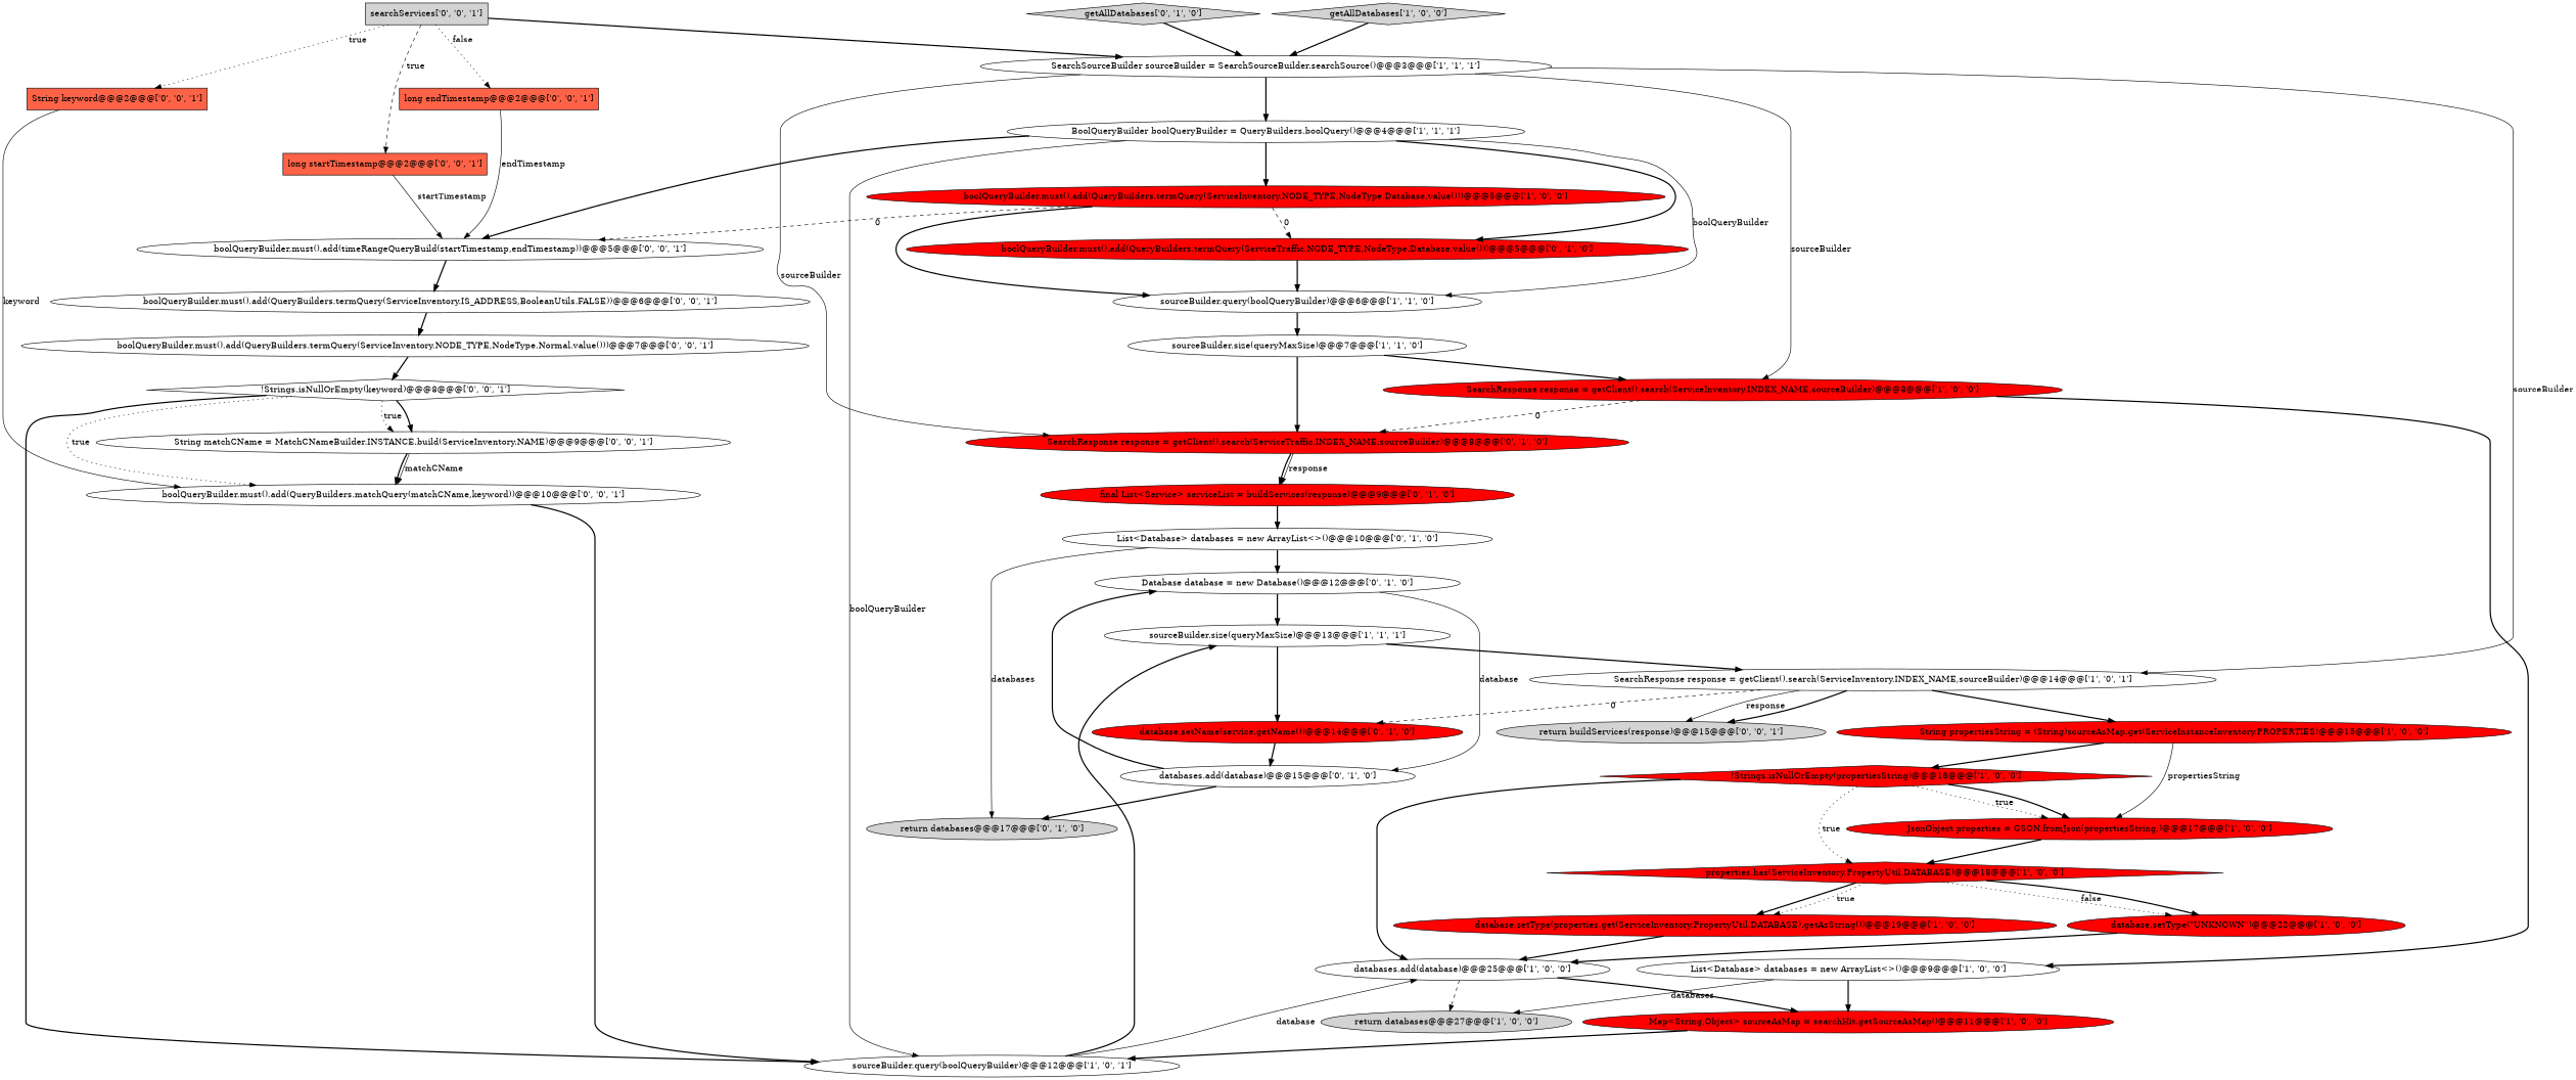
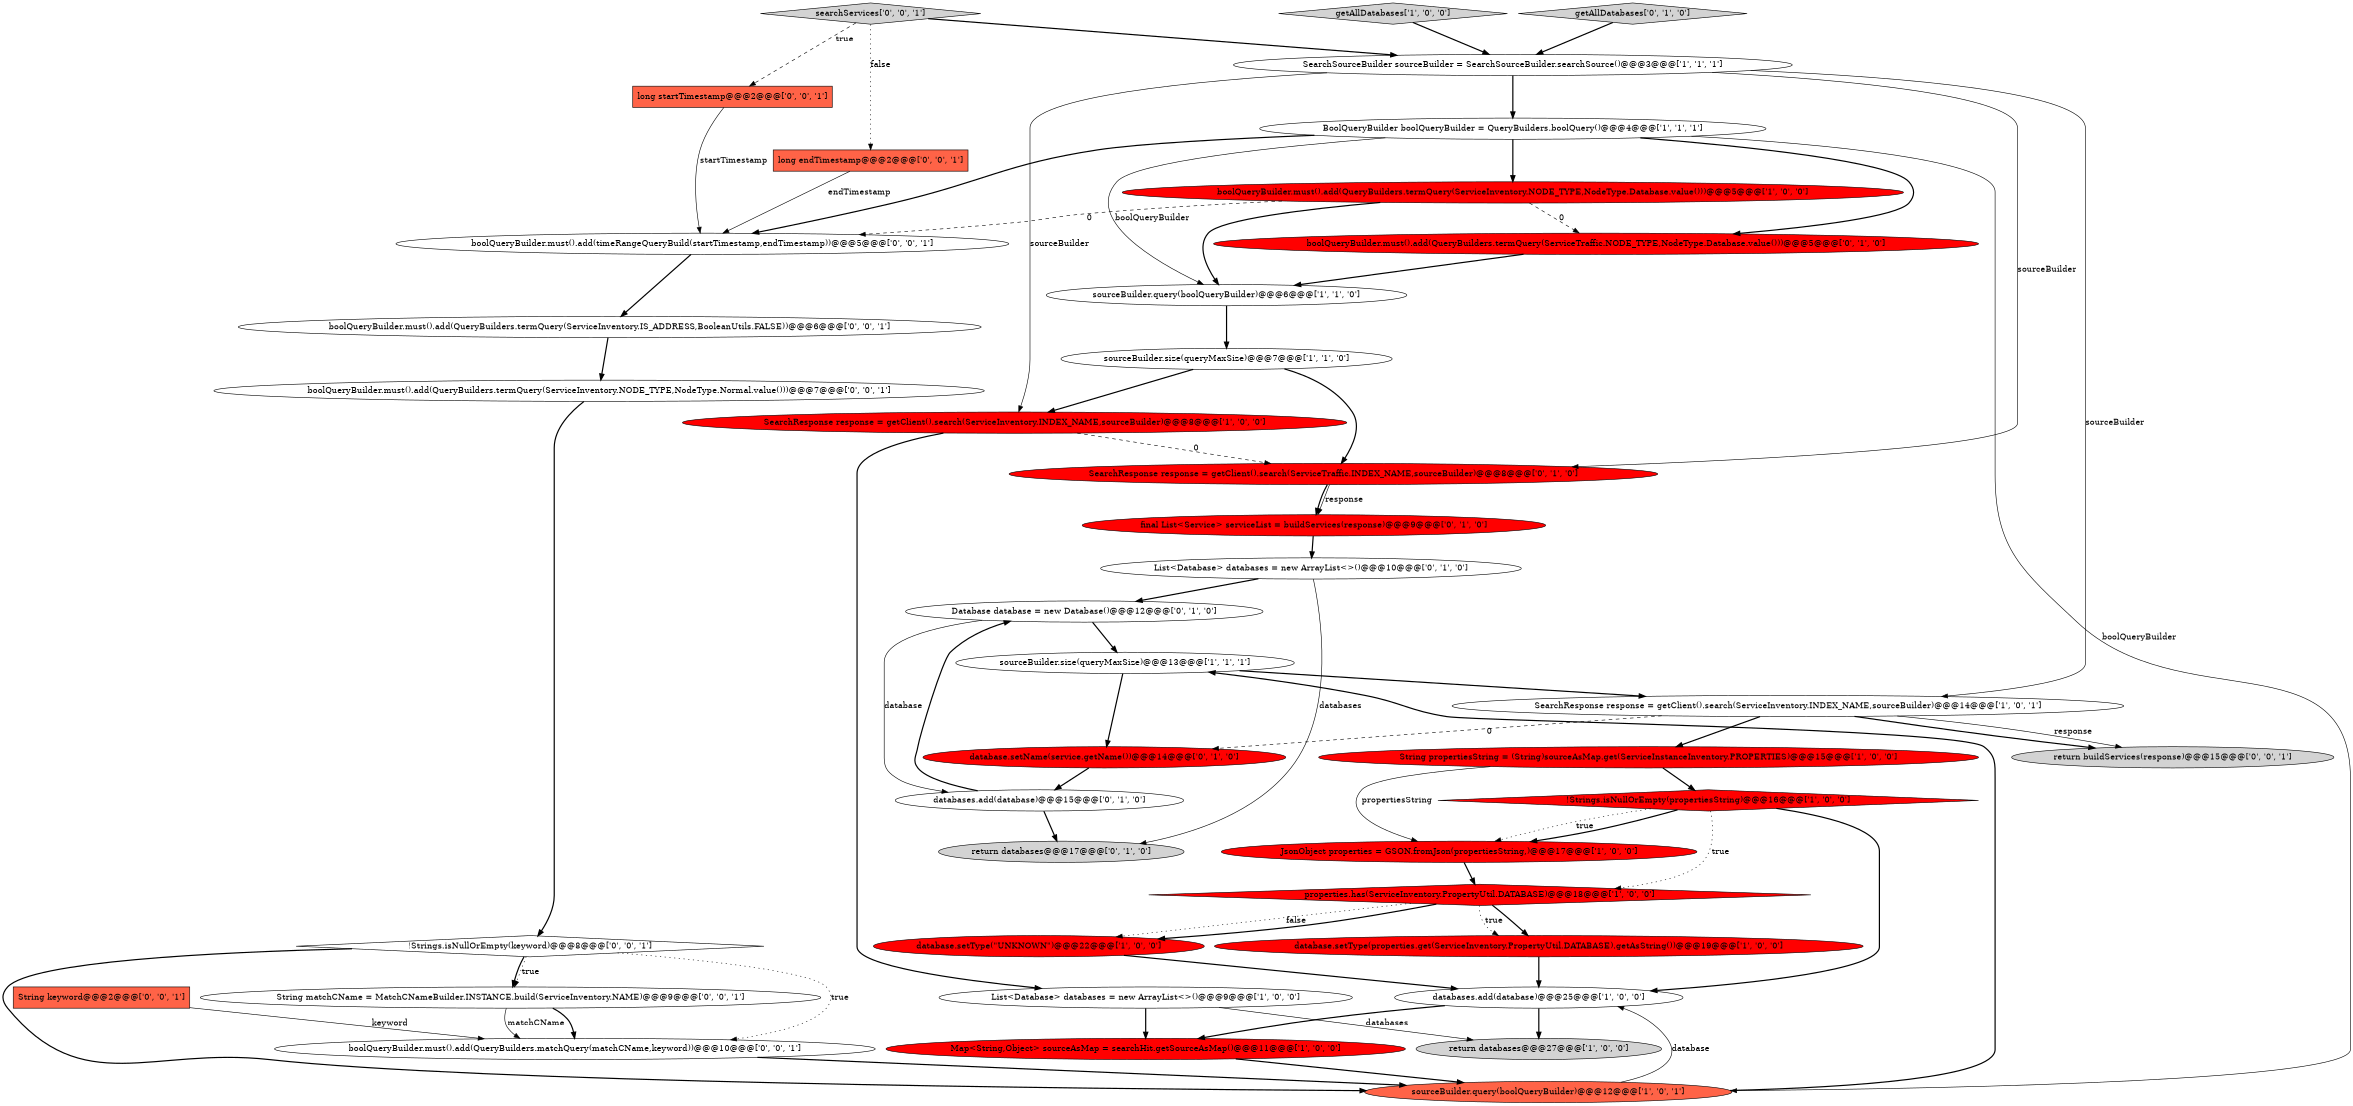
  digraph {
    node [fillcolor=white shape=ellipse style=filled]
    edge [style=bold]
    n1 [label="SearchSourceBuilder sourceBuilder = SearchSourceBuilder.searchSource()@@@3@@@['1', '1', '1']"]
    n2 [label="BoolQueryBuilder boolQueryBuilder = QueryBuilders.boolQuery()@@@4@@@['1', '1', '1']"]
    n3 [label="SearchResponse response = getClient().search(ServiceInventory.INDEX_NAME,sourceBuilder)@@@14@@@['1', '0', '1']"]
    n4 [fillcolor=red label="SearchResponse response = getClient().search(ServiceInventory.INDEX_NAME,sourceBuilder)@@@8@@@['1', '0', '0']"]
    n5 [fillcolor=red label="SearchResponse response = getClient().search(ServiceTraffic.INDEX_NAME,sourceBuilder)@@@8@@@['0', '1', '0']"]
    n6 [label="sourceBuilder.query(boolQueryBuilder)@@@6@@@['1', '1', '0']"]
-   n7 [label="sourceBuilder.query(boolQueryBuilder)@@@12@@@['1', '0', '1']"]
+   n7 [fillcolor=tomato label="sourceBuilder.query(boolQueryBuilder)@@@12@@@['1', '0', '1']"]
    n8 [fillcolor=red label="boolQueryBuilder.must().add(QueryBuilders.termQuery(ServiceInventory.NODE_TYPE,NodeType.Database.value()))@@@5@@@['1', '0', '0']"]
    n9 [label="boolQueryBuilder.must().add(timeRangeQueryBuild(startTimestamp,endTimestamp))@@@5@@@['0', '0', '1']"]
    n10 [fillcolor=red label="boolQueryBuilder.must().add(QueryBuilders.termQuery(ServiceTraffic.NODE_TYPE,NodeType.Database.value()))@@@5@@@['0', '1', '0']"]
    n11 [fillcolor=red label="String propertiesString = (String)sourceAsMap.get(ServiceInstanceInventory.PROPERTIES)@@@15@@@['1', '0', '0']"]
    n12 [fillcolor=lightgray label="return buildServices(response)@@@15@@@['0', '0', '1']"]
    n13 [fillcolor=red label="database.setName(service.getName())@@@14@@@['0', '1', '0']"]
    n14 [label="List<Database> databases = new ArrayList<>()@@@9@@@['1', '0', '0']"]
    n15 [fillcolor=red label="final List<Service> serviceList = buildServices(response)@@@9@@@['0', '1', '0']"]
    n16 [label="databases.add(database)@@@25@@@['1', '0', '0']"]
    n17 [fillcolor=red label="Map<String,Object> sourceAsMap = searchHit.getSourceAsMap()@@@11@@@['1', '0', '0']"]
    n18 [fillcolor=lightgray label="return databases@@@27@@@['1', '0', '0']"]
    n19 [label="sourceBuilder.size(queryMaxSize)@@@7@@@['1', '1', '0']"]
    n20 [label="boolQueryBuilder.must().add(QueryBuilders.termQuery(ServiceInventory.NODE_TYPE,NodeType.Normal.value()))@@@7@@@['0', '0', '1']"]
    n21 [label="!Strings.isNullOrEmpty(keyword)@@@8@@@['0', '0', '1']" shape=diamond]
    n22 [label="String matchCName = MatchCNameBuilder.INSTANCE.build(ServiceInventory.NAME)@@@9@@@['0', '0', '1']"]
    n23 [label="boolQueryBuilder.must().add(QueryBuilders.matchQuery(matchCName,keyword))@@@10@@@['0', '0', '1']"]
    n24 [label="boolQueryBuilder.must().add(QueryBuilders.termQuery(ServiceInventory.IS_ADDRESS,BooleanUtils.FALSE))@@@6@@@['0', '0', '1']"]
    n25 [label="List<Database> databases = new ArrayList<>()@@@10@@@['0', '1', '0']"]
    n26 [fillcolor=lightgray label="return databases@@@17@@@['0', '1', '0']"]
    n27 [label="Database database = new Database()@@@12@@@['0', '1', '0']"]
    n28 [label="sourceBuilder.size(queryMaxSize)@@@13@@@['1', '1', '1']"]
    n29 [label="databases.add(database)@@@15@@@['0', '1', '0']"]
    n30 [fillcolor=red label="database.setType(\"UNKNOWN\")@@@22@@@['1', '0', '0']"]
    n31 [fillcolor=red label="JsonObject properties = GSON.fromJson(propertiesString,)@@@17@@@['1', '0', '0']"]
    n32 [fillcolor=red label="properties.has(ServiceInventory.PropertyUtil.DATABASE)@@@18@@@['1', '0', '0']" shape=diamond]
    n33 [fillcolor=red label="database.setType(properties.get(ServiceInventory.PropertyUtil.DATABASE).getAsString())@@@19@@@['1', '0', '0']"]
    n34 [fillcolor=tomato label="String keyword@@@2@@@['0', '0', '1']" shape=box]
    n35 [fillcolor=tomato label="long startTimestamp@@@2@@@['0', '0', '1']" shape=box]
    n36 [fillcolor=red label="!Strings.isNullOrEmpty(propertiesString)@@@16@@@['1', '0', '0']" shape=diamond]
    n37 [fillcolor=lightgray label="getAllDatabases['0', '1', '0']" shape=diamond]
    n38 [fillcolor=lightgray label="getAllDatabases['1', '0', '0']" shape=diamond]
    n39 [fillcolor=tomato label="long endTimestamp@@@2@@@['0', '0', '1']" shape=box]
-   n40 [fillcolor=lightgray label="searchServices['0', '0', '1']" shape=box]
+   n40 [fillcolor=lightgray label="searchServices['0', '0', '1']" shape=diamond]
    n1 -> n2
    n1 -> n3 [label=sourceBuilder style=solid]
    n1 -> n4 [label=sourceBuilder style=solid]
    n1 -> n5 [label=sourceBuilder style=solid]
    n2 -> n6 [label=boolQueryBuilder style=solid]
    n2 -> n7 [label=boolQueryBuilder style=solid]
    n2 -> n8
    n2 -> n9
    n2 -> n10
    n3 -> n11
    n3 -> n12 [label=response style=solid]
    n3 -> n12
    n3 -> n13 [label=0 style=dashed]
    n4 -> n5 [label=0 style=dashed]
    n4 -> n14
    n5 -> n15
    n5 -> n15 [label=response style=solid]
    n6 -> n19
    n7 -> n16 [label=database style=solid]
    n7 -> n28
    n8 -> n6
    n8 -> n9 [label=0 style=dashed]
    n8 -> n10 [label=0 style=dashed]
    n9 -> n24
    n10 -> n6
    n11 -> n31 [label=propertiesString style=solid]
    n11 -> n36
    n13 -> n29
    n14 -> n17
    n14 -> n18 [label=databases style=solid]
    n15 -> n25
    n16 -> n17
-   n16 -> n18 [style=dashed]
+   n16 -> n18
    n17 -> n7
    n19 -> n4
    n19 -> n5
    n20 -> n21
    n21 -> n7
    n21 -> n22
    n21 -> n22 [label=true style=dotted]
    n21 -> n23 [label=true style=dotted]
    n22 -> n23
    n22 -> n23 [label=matchCName style=solid]
    n23 -> n7
    n24 -> n20
    n25 -> n26 [label=databases style=solid]
    n25 -> n27
    n27 -> n28
    n27 -> n29 [label=database style=solid]
    n28 -> n3
    n28 -> n13
    n29 -> n26
    n29 -> n27
    n30 -> n16
    n31 -> n32
    n32 -> n30 [label=false style=dotted]
    n32 -> n30
    n32 -> n33
    n32 -> n33 [label=true style=dotted]
    n33 -> n16
    n34 -> n23 [label=keyword style=solid]
    n35 -> n9 [label=startTimestamp style=solid]
    n36 -> n16
    n36 -> n31 [label=true style=dotted]
    n36 -> n31
    n36 -> n32 [label=true style=dotted]
    n37 -> n1
    n38 -> n1
    n39 -> n9 [label=endTimestamp style=solid]
    n40 -> n1
-   n40 -> n34 [label=true style=dotted]
    n40 -> n35 [label=true style=dashed]
    n40 -> n39 [label=false style=dotted]
  }
